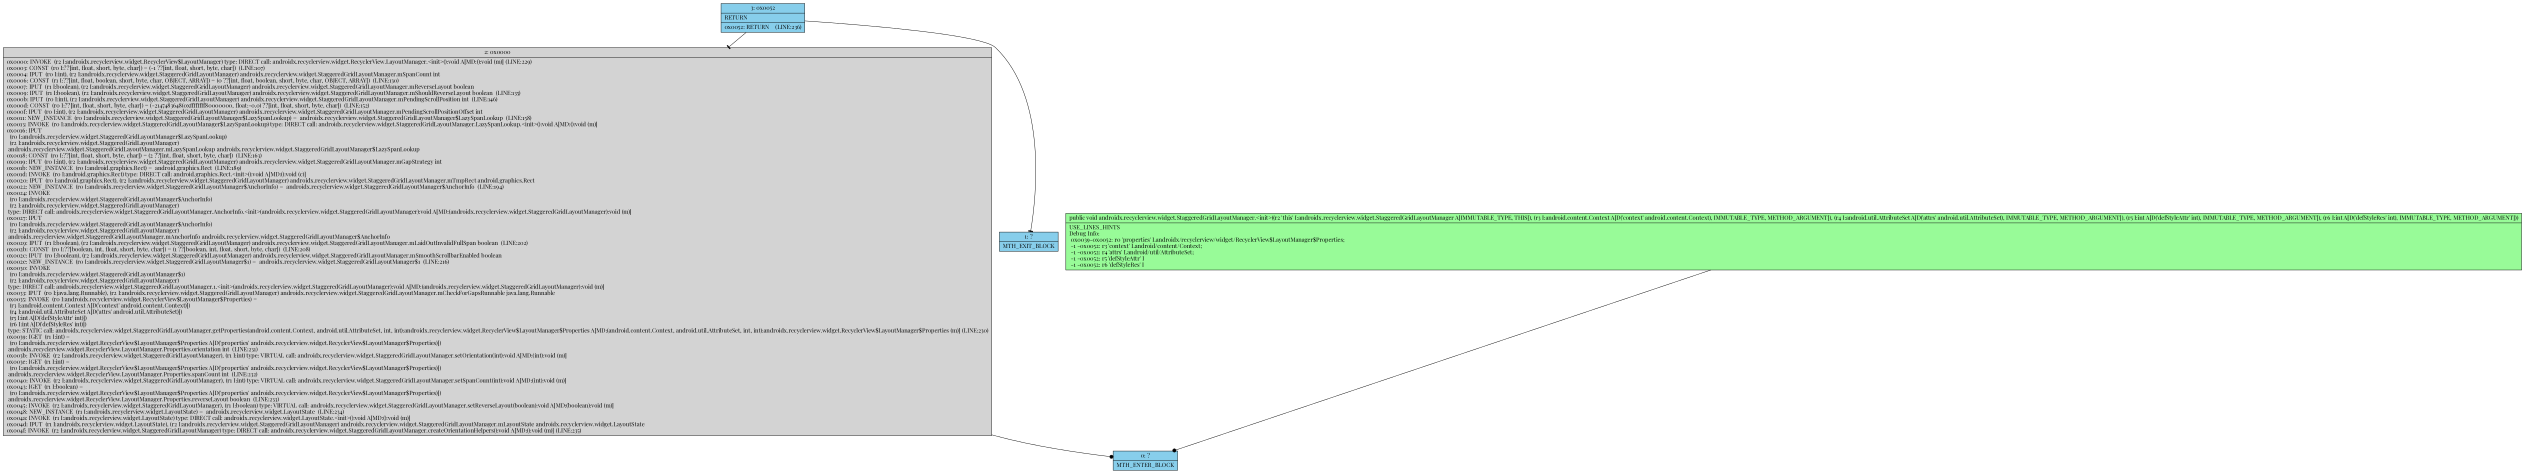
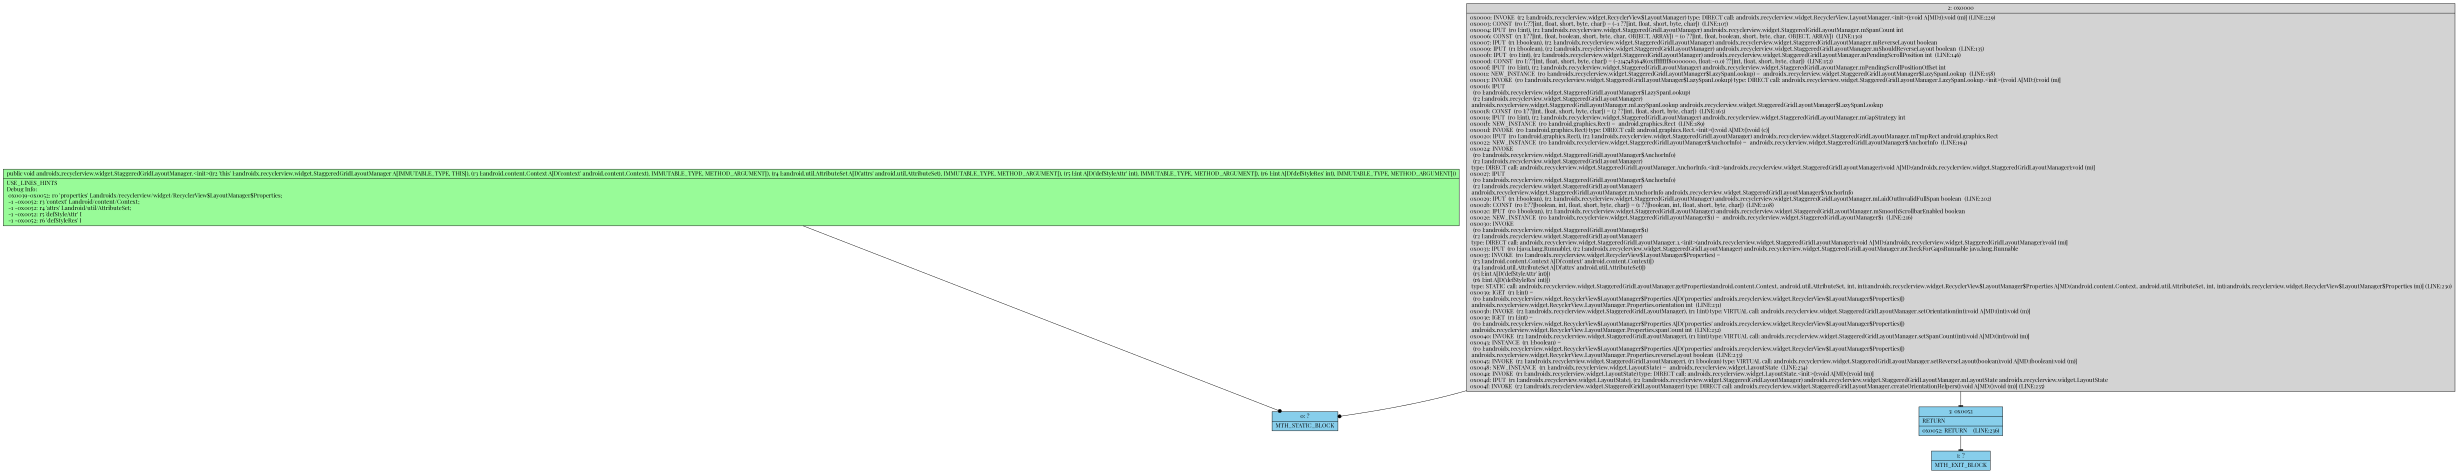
  digraph {
    fontname="Playfair Display"
    node [fillcolor=skyblue fontname="Playfair Display" shape=record style=filled]
    edge [arrowhead=dot fontname="Playfair Display"]
-   n1 [label="{0\:\ ?|MTH_ENTER_BLOCK\l}"]
-   n2 [fillcolor=lightgrey label="{2\:\ 0x0000|0x0000: INVOKE  (r2 I:androidx.recyclerview.widget.RecyclerView$LayoutManager) type: DIRECT call: androidx.recyclerview.widget.RecyclerView.LayoutManager.\<init\>():void A[MD:():void (m)] (LINE:229)\l0x0003: CONST  (r0 I:??[int, float, short, byte, char]) = (\-1 ??[int, float, short, byte, char])  (LINE:107)\l0x0004: IPUT  (r0 I:int), (r2 I:androidx.recyclerview.widget.StaggeredGridLayoutManager) androidx.recyclerview.widget.StaggeredGridLayoutManager.mSpanCount int \l0x0006: CONST  (r1 I:??[int, float, boolean, short, byte, char, OBJECT, ARRAY]) = (0 ??[int, float, boolean, short, byte, char, OBJECT, ARRAY])  (LINE:130)\l0x0007: IPUT  (r1 I:boolean), (r2 I:androidx.recyclerview.widget.StaggeredGridLayoutManager) androidx.recyclerview.widget.StaggeredGridLayoutManager.mReverseLayout boolean \l0x0009: IPUT  (r1 I:boolean), (r2 I:androidx.recyclerview.widget.StaggeredGridLayoutManager) androidx.recyclerview.widget.StaggeredGridLayoutManager.mShouldReverseLayout boolean  (LINE:135)\l0x000b: IPUT  (r0 I:int), (r2 I:androidx.recyclerview.widget.StaggeredGridLayoutManager) androidx.recyclerview.widget.StaggeredGridLayoutManager.mPendingScrollPosition int  (LINE:146)\l0x000d: CONST  (r0 I:??[int, float, short, byte, char]) = (\-2147483648(0xffffffff80000000, float:\-0.0) ??[int, float, short, byte, char])  (LINE:152)\l0x000f: IPUT  (r0 I:int), (r2 I:androidx.recyclerview.widget.StaggeredGridLayoutManager) androidx.recyclerview.widget.StaggeredGridLayoutManager.mPendingScrollPositionOffset int \l0x0011: NEW_INSTANCE  (r0 I:androidx.recyclerview.widget.StaggeredGridLayoutManager$LazySpanLookup) =  androidx.recyclerview.widget.StaggeredGridLayoutManager$LazySpanLookup  (LINE:158)\l0x0013: INVOKE  (r0 I:androidx.recyclerview.widget.StaggeredGridLayoutManager$LazySpanLookup) type: DIRECT call: androidx.recyclerview.widget.StaggeredGridLayoutManager.LazySpanLookup.\<init\>():void A[MD:():void (m)]\l0x0016: IPUT  \l  (r0 I:androidx.recyclerview.widget.StaggeredGridLayoutManager$LazySpanLookup)\l  (r2 I:androidx.recyclerview.widget.StaggeredGridLayoutManager)\l androidx.recyclerview.widget.StaggeredGridLayoutManager.mLazySpanLookup androidx.recyclerview.widget.StaggeredGridLayoutManager$LazySpanLookup \l0x0018: CONST  (r0 I:??[int, float, short, byte, char]) = (2 ??[int, float, short, byte, char])  (LINE:163)\l0x0019: IPUT  (r0 I:int), (r2 I:androidx.recyclerview.widget.StaggeredGridLayoutManager) androidx.recyclerview.widget.StaggeredGridLayoutManager.mGapStrategy int \l0x001b: NEW_INSTANCE  (r0 I:android.graphics.Rect) =  android.graphics.Rect  (LINE:189)\l0x001d: INVOKE  (r0 I:android.graphics.Rect) type: DIRECT call: android.graphics.Rect.\<init\>():void A[MD:():void (c)]\l0x0020: IPUT  (r0 I:android.graphics.Rect), (r2 I:androidx.recyclerview.widget.StaggeredGridLayoutManager) androidx.recyclerview.widget.StaggeredGridLayoutManager.mTmpRect android.graphics.Rect \l0x0022: NEW_INSTANCE  (r0 I:androidx.recyclerview.widget.StaggeredGridLayoutManager$AnchorInfo) =  androidx.recyclerview.widget.StaggeredGridLayoutManager$AnchorInfo  (LINE:194)\l0x0024: INVOKE  \l  (r0 I:androidx.recyclerview.widget.StaggeredGridLayoutManager$AnchorInfo)\l  (r2 I:androidx.recyclerview.widget.StaggeredGridLayoutManager)\l type: DIRECT call: androidx.recyclerview.widget.StaggeredGridLayoutManager.AnchorInfo.\<init\>(androidx.recyclerview.widget.StaggeredGridLayoutManager):void A[MD:(androidx.recyclerview.widget.StaggeredGridLayoutManager):void (m)]\l0x0027: IPUT  \l  (r0 I:androidx.recyclerview.widget.StaggeredGridLayoutManager$AnchorInfo)\l  (r2 I:androidx.recyclerview.widget.StaggeredGridLayoutManager)\l androidx.recyclerview.widget.StaggeredGridLayoutManager.mAnchorInfo androidx.recyclerview.widget.StaggeredGridLayoutManager$AnchorInfo \l0x0029: IPUT  (r1 I:boolean), (r2 I:androidx.recyclerview.widget.StaggeredGridLayoutManager) androidx.recyclerview.widget.StaggeredGridLayoutManager.mLaidOutInvalidFullSpan boolean  (LINE:202)\l0x002b: CONST  (r0 I:??[boolean, int, float, short, byte, char]) = (1 ??[boolean, int, float, short, byte, char])  (LINE:208)\l0x002c: IPUT  (r0 I:boolean), (r2 I:androidx.recyclerview.widget.StaggeredGridLayoutManager) androidx.recyclerview.widget.StaggeredGridLayoutManager.mSmoothScrollbarEnabled boolean \l0x002e: NEW_INSTANCE  (r0 I:androidx.recyclerview.widget.StaggeredGridLayoutManager$1) =  androidx.recyclerview.widget.StaggeredGridLayoutManager$1  (LINE:216)\l0x0030: INVOKE  \l  (r0 I:androidx.recyclerview.widget.StaggeredGridLayoutManager$1)\l  (r2 I:androidx.recyclerview.widget.StaggeredGridLayoutManager)\l type: DIRECT call: androidx.recyclerview.widget.StaggeredGridLayoutManager.1.\<init\>(androidx.recyclerview.widget.StaggeredGridLayoutManager):void A[MD:(androidx.recyclerview.widget.StaggeredGridLayoutManager):void (m)]\l0x0033: IPUT  (r0 I:java.lang.Runnable), (r2 I:androidx.recyclerview.widget.StaggeredGridLayoutManager) androidx.recyclerview.widget.StaggeredGridLayoutManager.mCheckForGapsRunnable java.lang.Runnable \l0x0035: INVOKE  (r0 I:androidx.recyclerview.widget.RecyclerView$LayoutManager$Properties) = \l  (r3 I:android.content.Context A[D('context' android.content.Context)])\l  (r4 I:android.util.AttributeSet A[D('attrs' android.util.AttributeSet)])\l  (r5 I:int A[D('defStyleAttr' int)])\l  (r6 I:int A[D('defStyleRes' int)])\l type: STATIC call: androidx.recyclerview.widget.StaggeredGridLayoutManager.getProperties(android.content.Context, android.util.AttributeSet, int, int):androidx.recyclerview.widget.RecyclerView$LayoutManager$Properties A[MD:(android.content.Context, android.util.AttributeSet, int, int):androidx.recyclerview.widget.RecyclerView$LayoutManager$Properties (m)] (LINE:230)\l0x0039: IGET  (r1 I:int) = \l  (r0 I:androidx.recyclerview.widget.RecyclerView$LayoutManager$Properties A[D('properties' androidx.recyclerview.widget.RecyclerView$LayoutManager$Properties)])\l androidx.recyclerview.widget.RecyclerView.LayoutManager.Properties.orientation int  (LINE:231)\l0x003b: INVOKE  (r2 I:androidx.recyclerview.widget.StaggeredGridLayoutManager), (r1 I:int) type: VIRTUAL call: androidx.recyclerview.widget.StaggeredGridLayoutManager.setOrientation(int):void A[MD:(int):void (m)]\l0x003e: IGET  (r1 I:int) = \l  (r0 I:androidx.recyclerview.widget.RecyclerView$LayoutManager$Properties A[D('properties' androidx.recyclerview.widget.RecyclerView$LayoutManager$Properties)])\l androidx.recyclerview.widget.RecyclerView.LayoutManager.Properties.spanCount int  (LINE:232)\l0x0040: INVOKE  (r2 I:androidx.recyclerview.widget.StaggeredGridLayoutManager), (r1 I:int) type: VIRTUAL call: androidx.recyclerview.widget.StaggeredGridLayoutManager.setSpanCount(int):void A[MD:(int):void (m)]\l0x0043: IGET  (r1 I:boolean) = \l  (r0 I:androidx.recyclerview.widget.RecyclerView$LayoutManager$Properties A[D('properties' androidx.recyclerview.widget.RecyclerView$LayoutManager$Properties)])\l androidx.recyclerview.widget.RecyclerView.LayoutManager.Properties.reverseLayout boolean  (LINE:233)\l0x0045: INVOKE  (r2 I:androidx.recyclerview.widget.StaggeredGridLayoutManager), (r1 I:boolean) type: VIRTUAL call: androidx.recyclerview.widget.StaggeredGridLayoutManager.setReverseLayout(boolean):void A[MD:(boolean):void (m)]\l0x0048: NEW_INSTANCE  (r1 I:androidx.recyclerview.widget.LayoutState) =  androidx.recyclerview.widget.LayoutState  (LINE:234)\l0x004a: INVOKE  (r1 I:androidx.recyclerview.widget.LayoutState) type: DIRECT call: androidx.recyclerview.widget.LayoutState.\<init\>():void A[MD:():void (m)]\l0x004d: IPUT  (r1 I:androidx.recyclerview.widget.LayoutState), (r2 I:androidx.recyclerview.widget.StaggeredGridLayoutManager) androidx.recyclerview.widget.StaggeredGridLayoutManager.mLayoutState androidx.recyclerview.widget.LayoutState \l0x004f: INVOKE  (r2 I:androidx.recyclerview.widget.StaggeredGridLayoutManager) type: DIRECT call: androidx.recyclerview.widget.StaggeredGridLayoutManager.createOrientationHelpers():void A[MD:():void (m)] (LINE:235)\l}"]
+   n1 [label="{0\:\ ?|MTH_STATIC_BLOCK\l}"]
+   n2 [fillcolor=lightgrey label="{2\:\ 0x0000|0x0000: INVOKE  (r2 I:androidx.recyclerview.widget.RecyclerView$LayoutManager) type: DIRECT call: androidx.recyclerview.widget.RecyclerView.LayoutManager.\<init\>():void A[MD:():void (m)] (LINE:229)\l0x0003: CONST  (r0 I:??[int, float, short, byte, char]) = (\-1 ??[int, float, short, byte, char])  (LINE:107)\l0x0004: IPUT  (r0 I:int), (r2 I:androidx.recyclerview.widget.StaggeredGridLayoutManager) androidx.recyclerview.widget.StaggeredGridLayoutManager.mSpanCount int \l0x0006: CONST  (r1 I:??[int, float, boolean, short, byte, char, OBJECT, ARRAY]) = (0 ??[int, float, boolean, short, byte, char, OBJECT, ARRAY])  (LINE:130)\l0x0007: IPUT  (r1 I:boolean), (r2 I:androidx.recyclerview.widget.StaggeredGridLayoutManager) androidx.recyclerview.widget.StaggeredGridLayoutManager.mReverseLayout boolean \l0x0009: IPUT  (r1 I:boolean), (r2 I:androidx.recyclerview.widget.StaggeredGridLayoutManager) androidx.recyclerview.widget.StaggeredGridLayoutManager.mShouldReverseLayout boolean  (LINE:135)\l0x000b: IPUT  (r0 I:int), (r2 I:androidx.recyclerview.widget.StaggeredGridLayoutManager) androidx.recyclerview.widget.StaggeredGridLayoutManager.mPendingScrollPosition int  (LINE:146)\l0x000d: CONST  (r0 I:??[int, float, short, byte, char]) = (\-2147483648(0xffffffff80000000, float:\-0.0) ??[int, float, short, byte, char])  (LINE:152)\l0x000f: IPUT  (r0 I:int), (r2 I:androidx.recyclerview.widget.StaggeredGridLayoutManager) androidx.recyclerview.widget.StaggeredGridLayoutManager.mPendingScrollPositionOffset int \l0x0011: NEW_INSTANCE  (r0 I:androidx.recyclerview.widget.StaggeredGridLayoutManager$LazySpanLookup) =  androidx.recyclerview.widget.StaggeredGridLayoutManager$LazySpanLookup  (LINE:158)\l0x0013: INVOKE  (r0 I:androidx.recyclerview.widget.StaggeredGridLayoutManager$LazySpanLookup) type: DIRECT call: androidx.recyclerview.widget.StaggeredGridLayoutManager.LazySpanLookup.\<init\>():void A[MD:():void (m)]\l0x0016: IPUT  \l  (r0 I:androidx.recyclerview.widget.StaggeredGridLayoutManager$LazySpanLookup)\l  (r2 I:androidx.recyclerview.widget.StaggeredGridLayoutManager)\l androidx.recyclerview.widget.StaggeredGridLayoutManager.mLazySpanLookup androidx.recyclerview.widget.StaggeredGridLayoutManager$LazySpanLookup \l0x0018: CONST  (r0 I:??[int, float, short, byte, char]) = (2 ??[int, float, short, byte, char])  (LINE:163)\l0x0019: IPUT  (r0 I:int), (r2 I:androidx.recyclerview.widget.StaggeredGridLayoutManager) androidx.recyclerview.widget.StaggeredGridLayoutManager.mGapStrategy int \l0x001b: NEW_INSTANCE  (r0 I:android.graphics.Rect) =  android.graphics.Rect  (LINE:189)\l0x001d: INVOKE  (r0 I:android.graphics.Rect) type: DIRECT call: android.graphics.Rect.\<init\>():void A[MD:():void (c)]\l0x0020: IPUT  (r0 I:android.graphics.Rect), (r2 I:androidx.recyclerview.widget.StaggeredGridLayoutManager) androidx.recyclerview.widget.StaggeredGridLayoutManager.mTmpRect android.graphics.Rect \l0x0022: NEW_INSTANCE  (r0 I:androidx.recyclerview.widget.StaggeredGridLayoutManager$AnchorInfo) =  androidx.recyclerview.widget.StaggeredGridLayoutManager$AnchorInfo  (LINE:194)\l0x0024: INVOKE  \l  (r0 I:androidx.recyclerview.widget.StaggeredGridLayoutManager$AnchorInfo)\l  (r2 I:androidx.recyclerview.widget.StaggeredGridLayoutManager)\l type: DIRECT call: androidx.recyclerview.widget.StaggeredGridLayoutManager.AnchorInfo.\<init\>(androidx.recyclerview.widget.StaggeredGridLayoutManager):void A[MD:(androidx.recyclerview.widget.StaggeredGridLayoutManager):void (m)]\l0x0027: IPUT  \l  (r0 I:androidx.recyclerview.widget.StaggeredGridLayoutManager$AnchorInfo)\l  (r2 I:androidx.recyclerview.widget.StaggeredGridLayoutManager)\l androidx.recyclerview.widget.StaggeredGridLayoutManager.mAnchorInfo androidx.recyclerview.widget.StaggeredGridLayoutManager$AnchorInfo \l0x0029: IPUT  (r1 I:boolean), (r2 I:androidx.recyclerview.widget.StaggeredGridLayoutManager) androidx.recyclerview.widget.StaggeredGridLayoutManager.mLaidOutInvalidFullSpan boolean  (LINE:202)\l0x002b: CONST  (r0 I:??[boolean, int, float, short, byte, char]) = (1 ??[boolean, int, float, short, byte, char])  (LINE:208)\l0x002c: IPUT  (r0 I:boolean), (r2 I:androidx.recyclerview.widget.StaggeredGridLayoutManager) androidx.recyclerview.widget.StaggeredGridLayoutManager.mSmoothScrollbarEnabled boolean \l0x002e: NEW_INSTANCE  (r0 I:androidx.recyclerview.widget.StaggeredGridLayoutManager$1) =  androidx.recyclerview.widget.StaggeredGridLayoutManager$1  (LINE:216)\l0x0030: INVOKE  \l  (r0 I:androidx.recyclerview.widget.StaggeredGridLayoutManager$1)\l  (r2 I:androidx.recyclerview.widget.StaggeredGridLayoutManager)\l type: DIRECT call: androidx.recyclerview.widget.StaggeredGridLayoutManager.1.\<init\>(androidx.recyclerview.widget.StaggeredGridLayoutManager):void A[MD:(androidx.recyclerview.widget.StaggeredGridLayoutManager):void (m)]\l0x0033: IPUT  (r0 I:java.lang.Runnable), (r2 I:androidx.recyclerview.widget.StaggeredGridLayoutManager) androidx.recyclerview.widget.StaggeredGridLayoutManager.mCheckForGapsRunnable java.lang.Runnable \l0x0035: INVOKE  (r0 I:androidx.recyclerview.widget.RecyclerView$LayoutManager$Properties) = \l  (r3 I:android.content.Context A[D('context' android.content.Context)])\l  (r4 I:android.util.AttributeSet A[D('attrs' android.util.AttributeSet)])\l  (r5 I:int A[D('defStyleAttr' int)])\l  (r6 I:int A[D('defStyleRes' int)])\l type: STATIC call: androidx.recyclerview.widget.StaggeredGridLayoutManager.getProperties(android.content.Context, android.util.AttributeSet, int, int):androidx.recyclerview.widget.RecyclerView$LayoutManager$Properties A[MD:(android.content.Context, android.util.AttributeSet, int, int):androidx.recyclerview.widget.RecyclerView$LayoutManager$Properties (m)] (LINE:230)\l0x0039: IGET  (r1 I:int) = \l  (r0 I:androidx.recyclerview.widget.RecyclerView$LayoutManager$Properties A[D('properties' androidx.recyclerview.widget.RecyclerView$LayoutManager$Properties)])\l androidx.recyclerview.widget.RecyclerView.LayoutManager.Properties.orientation int  (LINE:231)\l0x003b: INVOKE  (r2 I:androidx.recyclerview.widget.StaggeredGridLayoutManager), (r1 I:int) type: VIRTUAL call: androidx.recyclerview.widget.StaggeredGridLayoutManager.setOrientation(int):void A[MD:(int):void (m)]\l0x003e: IGET  (r1 I:int) = \l  (r0 I:androidx.recyclerview.widget.RecyclerView$LayoutManager$Properties A[D('properties' androidx.recyclerview.widget.RecyclerView$LayoutManager$Properties)])\l androidx.recyclerview.widget.RecyclerView.LayoutManager.Properties.spanCount int  (LINE:232)\l0x0040: INVOKE  (r2 I:androidx.recyclerview.widget.StaggeredGridLayoutManager), (r1 I:int) type: VIRTUAL call: androidx.recyclerview.widget.StaggeredGridLayoutManager.setSpanCount(int):void A[MD:(int):void (m)]\l0x0043: INSTANCE  (r1 I:boolean) = \l  (r0 I:androidx.recyclerview.widget.RecyclerView$LayoutManager$Properties A[D('properties' androidx.recyclerview.widget.RecyclerView$LayoutManager$Properties)])\l androidx.recyclerview.widget.RecyclerView.LayoutManager.Properties.reverseLayout boolean  (LINE:233)\l0x0045: INVOKE  (r2 I:androidx.recyclerview.widget.StaggeredGridLayoutManager), (r1 I:boolean) type: VIRTUAL call: androidx.recyclerview.widget.StaggeredGridLayoutManager.setReverseLayout(boolean):void A[MD:(boolean):void (m)]\l0x0048: NEW_INSTANCE  (r1 I:androidx.recyclerview.widget.LayoutState) =  androidx.recyclerview.widget.LayoutState  (LINE:234)\l0x004a: INVOKE  (r1 I:androidx.recyclerview.widget.LayoutState) type: DIRECT call: androidx.recyclerview.widget.LayoutState.\<init\>():void A[MD:():void (m)]\l0x004d: IPUT  (r1 I:androidx.recyclerview.widget.LayoutState), (r2 I:androidx.recyclerview.widget.StaggeredGridLayoutManager) androidx.recyclerview.widget.StaggeredGridLayoutManager.mLayoutState androidx.recyclerview.widget.LayoutState \l0x004f: INVOKE  (r2 I:androidx.recyclerview.widget.StaggeredGridLayoutManager) type: DIRECT call: androidx.recyclerview.widget.StaggeredGridLayoutManager.createOrientationHelpers():void A[MD:():void (m)] (LINE:235)\l}"]
    n3 [label="{3\:\ 0x0052|RETURN\l|0x0052: RETURN    (LINE:236)\l}"]
    n4 [label="{1\:\ ?|MTH_EXIT_BLOCK\l}"]
    n5 [fillcolor=palegreen label="{public void androidx.recyclerview.widget.StaggeredGridLayoutManager.\<init\>((r2 'this' I:androidx.recyclerview.widget.StaggeredGridLayoutManager A[IMMUTABLE_TYPE, THIS]), (r3 I:android.content.Context A[D('context' android.content.Context), IMMUTABLE_TYPE, METHOD_ARGUMENT]), (r4 I:android.util.AttributeSet A[D('attrs' android.util.AttributeSet), IMMUTABLE_TYPE, METHOD_ARGUMENT]), (r5 I:int A[D('defStyleAttr' int), IMMUTABLE_TYPE, METHOD_ARGUMENT]), (r6 I:int A[D('defStyleRes' int), IMMUTABLE_TYPE, METHOD_ARGUMENT]))  | USE_LINES_HINTS\lDebug Info:\l  0x0039\-0x0052: r0 'properties' Landroidx\/recyclerview\/widget\/RecyclerView$LayoutManager$Properties;\l  \-1 \-0x0052: r3 'context' Landroid\/content\/Context;\l  \-1 \-0x0052: r4 'attrs' Landroid\/util\/AttributeSet;\l  \-1 \-0x0052: r5 'defStyleAttr' I\l  \-1 \-0x0052: r6 'defStyleRes' I\l}"]
    n2 -> n1
-   n3 -> n2 [arrowhead=tee]
+   n2 -> n3 [arrowhead=tee]
    n3 -> n4 [arrowhead=tee]
    n5 -> n1
  }
